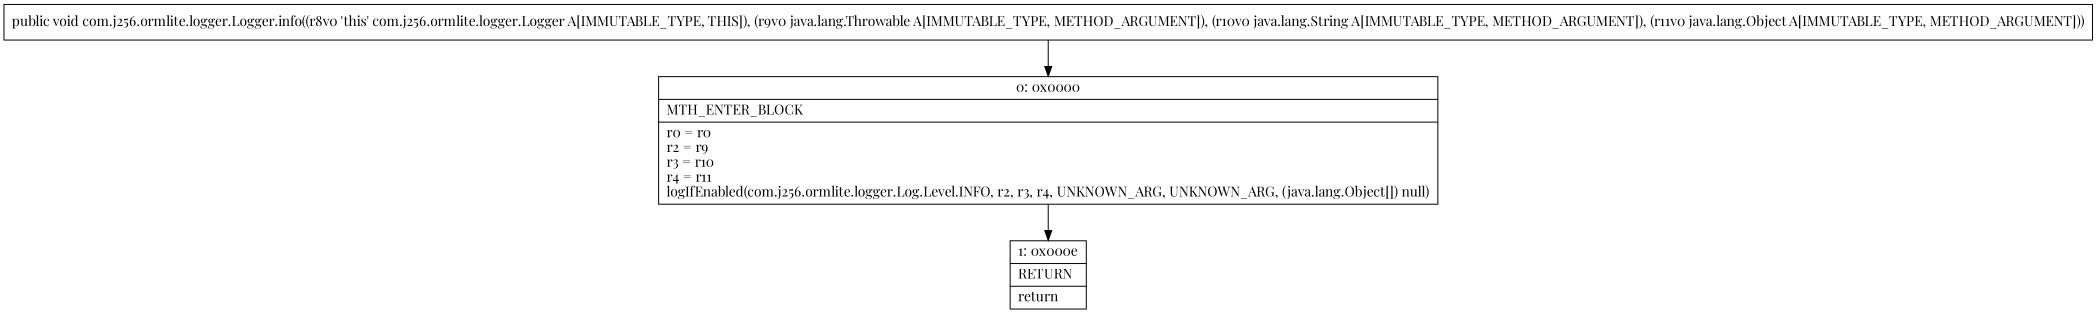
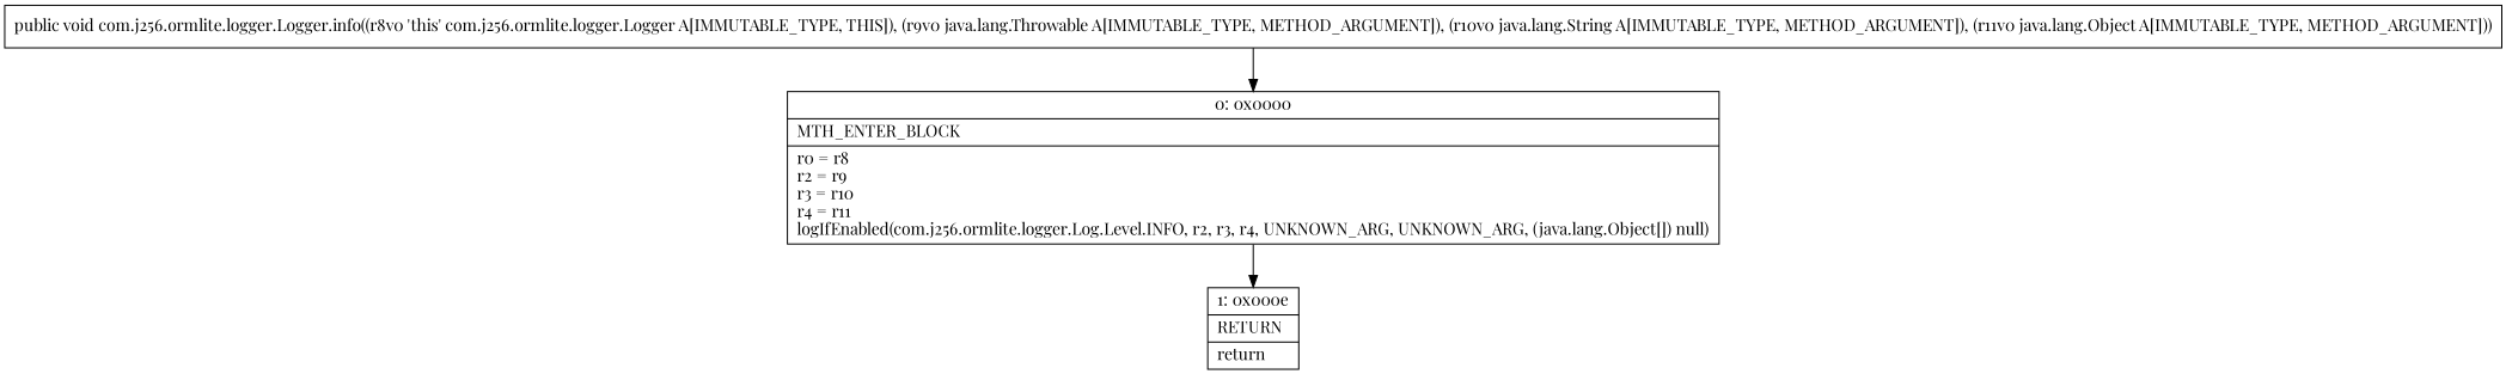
  digraph {
    fontname="Playfair Display"
    node [shape=record fontname="Playfair Display"]
    edge [fontname="Playfair Display"]
-   n1 [label="{0\:\ 0x0000|MTH_ENTER_BLOCK\l|r0 = r0\lr2 = r9\lr3 = r10\lr4 = r11\llogIfEnabled(com.j256.ormlite.logger.Log.Level.INFO, r2, r3, r4, UNKNOWN_ARG, UNKNOWN_ARG, (java.lang.Object[]) null)\l}"]
+   n1 [label="{0\:\ 0x0000|MTH_ENTER_BLOCK\l|r0 = r8\lr2 = r9\lr3 = r10\lr4 = r11\llogIfEnabled(com.j256.ormlite.logger.Log.Level.INFO, r2, r3, r4, UNKNOWN_ARG, UNKNOWN_ARG, (java.lang.Object[]) null)\l}"]
    n2 [label="{1\:\ 0x000e|RETURN\l|return\l}"]
    n3 [label="{public void com.j256.ormlite.logger.Logger.info((r8v0 'this' com.j256.ormlite.logger.Logger A[IMMUTABLE_TYPE, THIS]), (r9v0 java.lang.Throwable A[IMMUTABLE_TYPE, METHOD_ARGUMENT]), (r10v0 java.lang.String A[IMMUTABLE_TYPE, METHOD_ARGUMENT]), (r11v0 java.lang.Object A[IMMUTABLE_TYPE, METHOD_ARGUMENT])) }"]
    n1 -> n2
    n3 -> n1
  }
